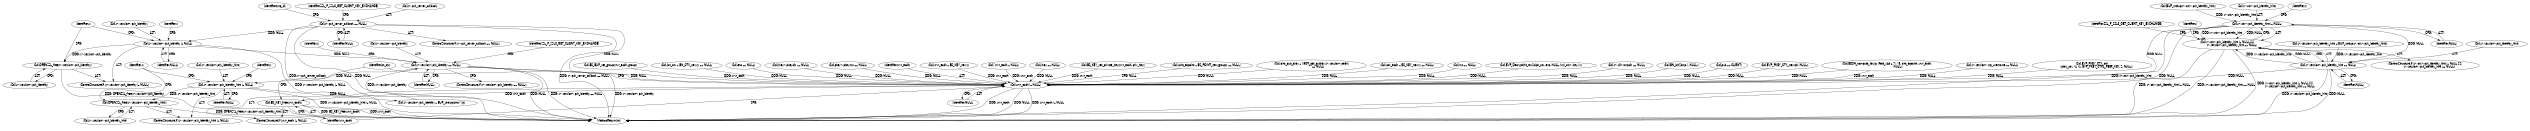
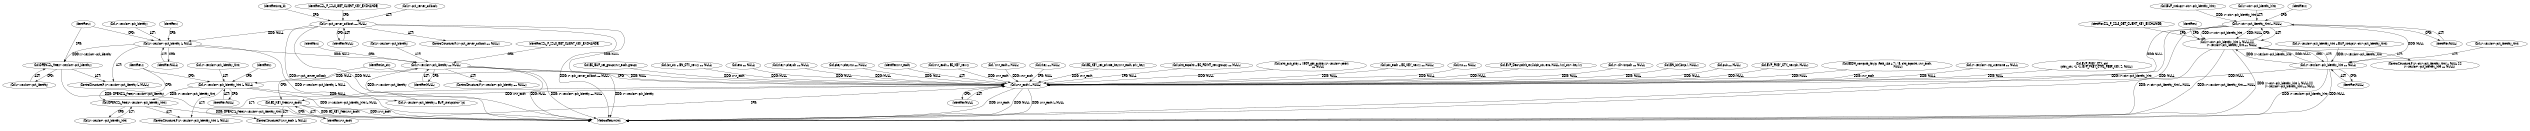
  digraph {
    fontname=Lato
    node [fontname=Lato]
    edge [fontname=Lato]
    n1 [label="(Call,s->session->psk_identity != NULL)"]
    n2 [label="(Call,OPENSSL_free(s->session->psk_identity))"]
    n3 [label="(Call,s->session->psk_identity == NULL)"]
    n4 [label="(MethodReturn,int)"]
    n5 [label="(Identifier,NULL)"]
    n6 [label="(ControlStructure,if (s->session->psk_identity != NULL))"]
    n7 [label="(Call,s->session->psk_identity)"]
    n8 [label="(Call,srvr_ecdh != NULL)"]
    n9 [label="(Call,s->session->psk_identity_hint != NULL)"]
    n10 [label="(Identifier,NULL)"]
    n11 [label="(ControlStructure,if (s->session->psk_identity == NULL))"]
    n12 [label="(Call,s->psk_server_callback == NULL)"]
    n13 [label="(ControlStructure,if (s->psk_server_callback == NULL))"]
    n14 [label="(Identifier,NULL)"]
    n15 [label="(Call,EC_KEY_free(srvr_ecdh))"]
    n16 [label="(Identifier,NULL)"]
    n17 [label="(ControlStructure,if (srvr_ecdh != NULL))"]
    n18 [label="(Call,OPENSSL_free(s->session->psk_identity_hint))"]
    n19 [label="(Identifier,NULL)"]
    n20 [label="(ControlStructure,if (s->session->psk_identity_hint != NULL))"]
    n21 [label="(Call,s->session->psk_identity = BUF_strdup((char *)p))"]
    n22 [label="(Call,s->session->psk_identity_hint)"]
    n23 [label="(Call,s->ctx->psk_identity_hint != NULL)"]
    n24 [label="(Call,s->ctx->psk_identity_hint != NULL &&\n            s->session->psk_identity_hint == NULL)"]
    n25 [label="(Call,s->session->psk_identity_hint == NULL)"]
    n26 [label="(Identifier,NULL)"]
    n27 [label="(ControlStructure,if (s->ctx->psk_identity_hint != NULL &&\n            s->session->psk_identity_hint == NULL))"]
    n28 [label="(Identifier,NULL)"]
    n29 [label="(Identifier,srvr_ecdh)"]
    n30 [label="(Call,EC_BUF_set_group(srvr_ecdh, group))"]
    n31 [label="(Identifier,s)"]
    n32 [label="(Call,(bn_ctx = BN_CTX_new()) == NULL)"]
    n33 [label="(Call,s->session->psk_identity_hint)"]
    n34 [label="(Identifier,tmp_id)"]
    n35 [label="(Call,s->session->psk_identity_hint = BUF_strdup(s->ctx->psk_identity_hint))"]
    n36 [label="(Call,enc == NULL)"]
    n37 [label="(Identifier,SSL_F_SSL3_GET_CLIENT_KEY_EXCHANGE)"]
    n38 [label="(Call,BUF_strdup(s->ctx->psk_identity_hint))"]
    n39 [label="(Call,skey->pkey.dh == NULL)"]
    n40 [label="(Call,pkey->pkey.rsa == NULL)"]
    n41 [label="(Identifier,srvr_ecdh)"]
    n42 [label="(Call,srvr_ecdh = EC_KEY_new())"]
    n43 [label="(Call,*srvr_ecdh = NULL)"]
    n44 [label="(Call,s->session->psk_identity)"]
    n45 [label="(Identifier,SSL_F_SSL3_GET_CLIENT_KEY_EXCHANGE)"]
    n46 [label="(Identifier,s)"]
    n47 [label="(Call,skey == NULL)"]
    n48 [label="(Call,s->psk_server_callback)"]
    n49 [label="(Call,EC_KEY_set_private_key(srvr_ecdh, priv_key))"]
    n50 [label="(Call,(clnt_ecpoint = EC_POINT_new(group)) == NULL)"]
    n51 [label="(Call,s->session->psk_identity_hint)"]
    n52 [label="(Call,(clnt_pub_pkey = X509_get_pubkey(s->session->peer))\n                 == NULL)"]
    n53 [label="(Call,(ctx_ecdh = EC_KEY_new()) == NULL)"]
    n54 [label="(Call,rsa == NULL)"]
    n55 [label="(Call,s->ctx->psk_identity_hint)"]
    n56 [label="(Call,EVP_DecryptInit_ex(&ciph_ctx, enc, NULL, kssl_ctx->key, iv))"]
    n57 [label="(Call,s->s3->tmp.dh == NULL)"]
    n58 [label="(Identifier,s)"]
    n59 [label="(Identifier,bn_ctx)"]
    n60 [label="(Call,BN_bin2bn(p, i, NULL))"]
    n61 [label="(Identifier,s)"]
    n62 [label="(Call,s->session->psk_identity)"]
    n63 [label="(Identifier,SSL_F_SSL3_GET_CLIENT_KEY_EXCHANGE)"]
    n64 [label="(Identifier,s)"]
-   n65 [label="(Call,pub == CLIENT)"]
+   n65 [label="(Call,pub == NULL)"]
    n66 [label="(Call,EVP_PKEY_CTX_new(pk, NULL))"]
    n67 [label="(Identifier,s)"]
    n68 [label="(Call,ECDH_compute_key(p, (field_size + 7) / 8, clnt_ecpoint, srvr_ecdh,\n                             NULL))"]
    n69 [label="(Call,s->session->srp_username == NULL)"]
    n70 [label="(Call,EVP_PKEY_CTX_ctrl\n            (pkey_ctx, -1, -1, EVP_PKEY_CTRL_PEER_KEY, 2, NULL))"]
    n71 [label="(Identifier,s)"]
    n1 -> n2 [label="DDG: s->session->psk_identity"]
    n1 -> n3 [label="DDG: NULL"]
    n1 -> n4 [label="DDG: s->session->psk_identity != NULL"]
    n1 -> n5 [label="CFG: "]
    n1 -> n6 [label="AST: "]
    n2 -> n4 [label="DDG: OPENSSL_free(s->session->psk_identity)"]
    n2 -> n6 [label="AST: "]
    n2 -> n7 [label="CFG: "]
    n3 -> n4 [label="DDG: s->session->psk_identity"]
    n3 -> n4 [label="DDG: NULL"]
    n3 -> n4 [label="DDG: s->session->psk_identity == NULL"]
    n3 -> n8 [label="DDG: NULL"]
    n3 -> n9 [label="DDG: NULL"]
    n3 -> n10 [label="CFG: "]
-   n3 -> n11 [label="CFG: "]
+   n3 -> n11 [label="AST: "]
    n5 -> n1 [label="AST: "]
    n7 -> n2 [label="AST: "]
    n8 -> n4 [label="DDG: srvr_ecdh != NULL"]
    n8 -> n4 [label="DDG: srvr_ecdh"]
    n8 -> n4 [label="DDG: NULL"]
    n8 -> n15 [label="DDG: srvr_ecdh"]
    n8 -> n16 [label="CFG: "]
    n8 -> n17 [label="AST: "]
    n9 -> n4 [label="DDG: s->session->psk_identity_hint != NULL"]
    n9 -> n18 [label="DDG: s->session->psk_identity_hint"]
    n9 -> n19 [label="CFG: "]
    n9 -> n20 [label="AST: "]
    n9 -> n21 [label="DDG: NULL"]
    n10 -> n3 [label="AST: "]
    n12 -> n1 [label="DDG: NULL"]
    n12 -> n4 [label="DDG: s->psk_server_callback"]
    n12 -> n4 [label="DDG: NULL"]
    n12 -> n4 [label="DDG: s->psk_server_callback == NULL"]
    n12 -> n8 [label="DDG: NULL"]
    n12 -> n13 [label="AST: "]
    n12 -> n14 [label="CFG: "]
    n14 -> n12 [label="AST: "]
    n15 -> n4 [label="DDG: srvr_ecdh"]
    n15 -> n4 [label="DDG: EC_KEY_free(srvr_ecdh)"]
    n15 -> n17 [label="AST: "]
    n15 -> n29 [label="CFG: "]
    n16 -> n8 [label="AST: "]
    n18 -> n4 [label="DDG: OPENSSL_free(s->session->psk_identity_hint)"]
    n18 -> n20 [label="AST: "]
    n18 -> n22 [label="CFG: "]
    n19 -> n9 [label="AST: "]
    n21 -> n3 [label="DDG: s->session->psk_identity"]
    n22 -> n18 [label="AST: "]
    n23 -> n4 [label="DDG: s->ctx->psk_identity_hint"]
    n23 -> n4 [label="DDG: NULL"]
    n23 -> n8 [label="DDG: NULL"]
    n23 -> n24 [label="AST: "]
    n23 -> n24 [label="DDG: s->ctx->psk_identity_hint"]
    n23 -> n24 [label="DDG: NULL"]
    n23 -> n25 [label="DDG: NULL"]
    n23 -> n26 [label="CFG: "]
    n24 -> n4 [label="DDG: s->ctx->psk_identity_hint != NULL"]
    n24 -> n4 [label="DDG: s->session->psk_identity_hint == NULL"]
    n24 -> n4 [label="DDG: s->ctx->psk_identity_hint != NULL &&\n            s->session->psk_identity_hint == NULL"]
    n24 -> n23 [label="CFG: "]
    n24 -> n25 [label="CFG: "]
    n24 -> n27 [label="AST: "]
    n25 -> n4 [label="DDG: s->session->psk_identity_hint"]
    n25 -> n4 [label="DDG: NULL"]
    n25 -> n8 [label="DDG: NULL"]
    n25 -> n24 [label="AST: "]
    n25 -> n24 [label="DDG: s->session->psk_identity_hint"]
    n25 -> n24 [label="DDG: NULL"]
    n25 -> n28 [label="CFG: "]
    n26 -> n23 [label="AST: "]
    n28 -> n25 [label="AST: "]
    n29 -> n8 [label="CFG: "]
    n29 -> n15 [label="AST: "]
    n30 -> n8 [label="DDG: srvr_ecdh"]
    n31 -> n9 [label="CFG: "]
    n31 -> n18 [label="CFG: "]
    n32 -> n8 [label="DDG: NULL"]
    n33 -> n25 [label="AST: "]
    n34 -> n12 [label="CFG: "]
    n35 -> n25 [label="DDG: s->session->psk_identity_hint"]
    n36 -> n8 [label="DDG: NULL"]
    n37 -> n12 [label="CFG: "]
    n38 -> n23 [label="DDG: s->ctx->psk_identity_hint"]
    n39 -> n8 [label="DDG: NULL"]
    n40 -> n8 [label="DDG: NULL"]
    n41 -> n8 [label="AST: "]
    n42 -> n8 [label="DDG: srvr_ecdh"]
    n43 -> n8 [label="DDG: srvr_ecdh"]
    n44 -> n1 [label="AST: "]
    n45 -> n24 [label="CFG: "]
    n46 -> n1 [label="CFG: "]
-   n47 -> n8 [label="DDG: NULL"]
+   n47 -> n8 [label="CFG: NULL"]
    n48 -> n12 [label="AST: "]
    n49 -> n8 [label="DDG: srvr_ecdh"]
    n50 -> n8 [label="CFG: NULL"]
    n51 -> n9 [label="AST: "]
    n52 -> n8 [label="DDG: NULL"]
    n53 -> n8 [label="DDG: NULL"]
    n54 -> n8 [label="DDG: NULL"]
    n55 -> n23 [label="AST: "]
    n56 -> n8 [label="DDG: NULL"]
    n57 -> n8 [label="DDG: NULL"]
    n58 -> n24 [label="CFG: "]
    n59 -> n8 [label="CFG: "]
    n59 -> n15 [label="CFG: "]
    n60 -> n8 [label="DDG: NULL"]
    n61 -> n23 [label="CFG: "]
    n62 -> n3 [label="AST: "]
    n63 -> n3 [label="CFG: "]
    n64 -> n1 [label="CFG: "]
    n64 -> n2 [label="CFG: "]
    n65 -> n8 [label="DDG: NULL"]
    n66 -> n8 [label="DDG: NULL"]
    n67 -> n9 [label="CFG: "]
    n68 -> n8 [label="DDG: srvr_ecdh"]
    n68 -> n8 [label="DDG: NULL"]
    n69 -> n8 [label="DDG: NULL"]
    n70 -> n8 [label="DDG: NULL"]
    n71 -> n3 [label="CFG: "]
  }
